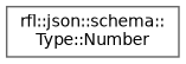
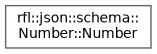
  digraph {
    rankdir=LR
-   n1 [color=grey40 fillcolor=white fontname=Helvetica fontsize=10 height=0.2 label="rfl::json::schema::\lType::Number" shape=box style=filled width=0.4]
+   n1 [color=grey40 fillcolor=white fontname=Helvetica fontsize=10 height=0.2 label="rfl::json::schema::\lNumber::Number" shape=box style=filled width=0.4]
  }
